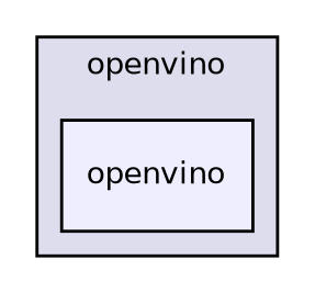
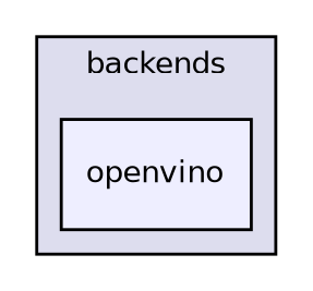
  digraph {
    compound=true
    n1 [fillcolor="#eeeeff" fontname=Helvetica fontsize=10 label=openvino pencolor=black shape=box style=filled]
    subgraph cluster_1 {
      bgcolor="#ddddee"
      fontname=Helvetica
      fontsize=10
-     label=openvino
+     label=backends
      pencolor=black
      n1
    }
  }
